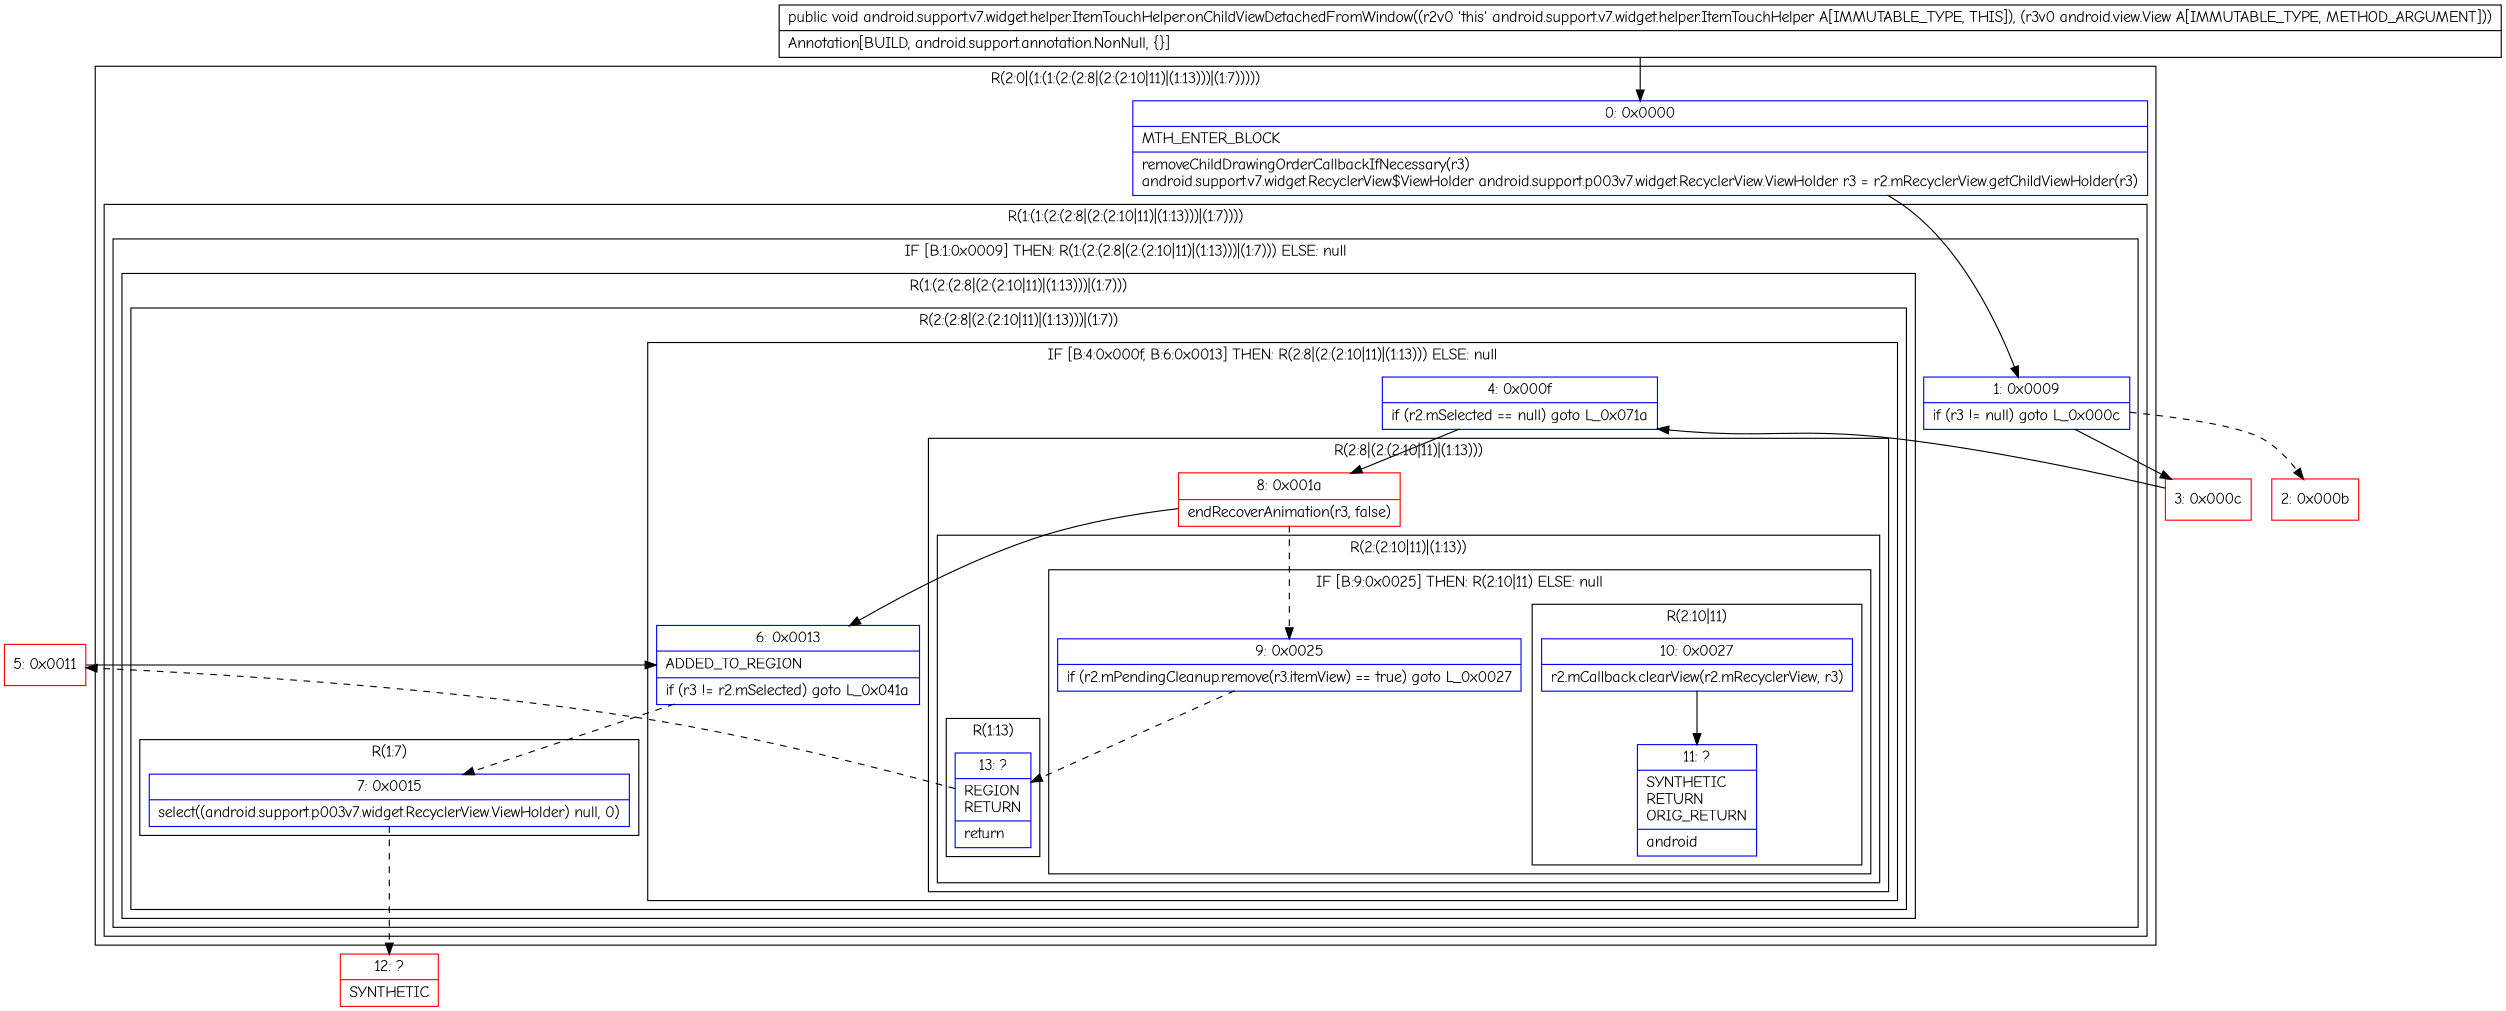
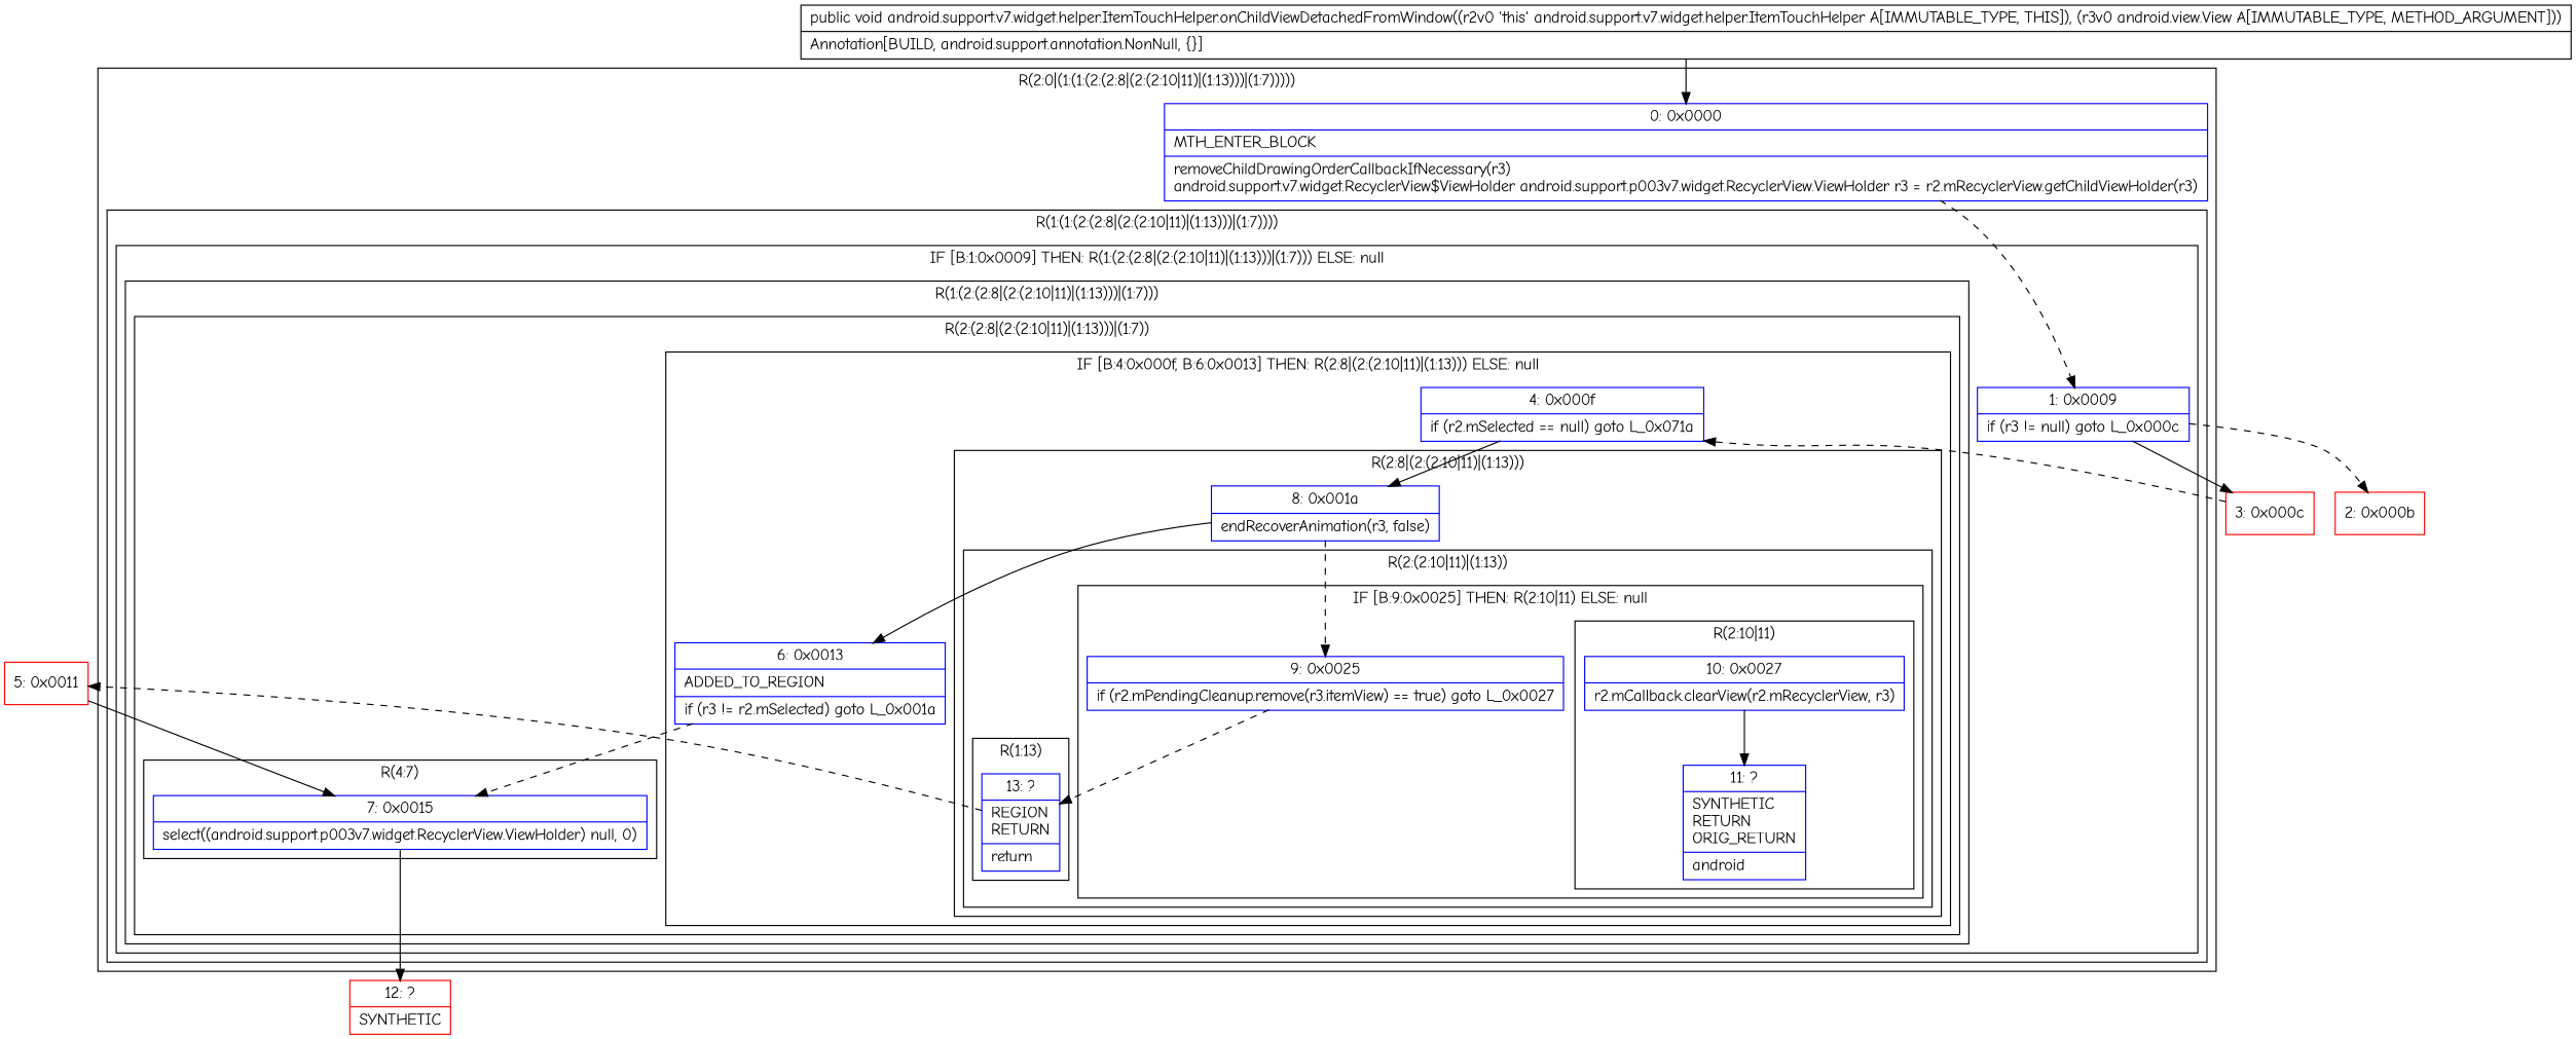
  digraph {
    fontname="Comic Neue"
    node [color=blue fontname="Comic Neue" shape=record]
    edge [fontname="Comic Neue"]
    n1 [label="{10\:\ 0x0027|r2.mCallback.clearView(r2.mRecyclerView, r3)\l}"]
    n2 [label="{11\:\ ?|SYNTHETIC\lRETURN\lORIG_RETURN\l|android\l}"]
    n3 [label="{9\:\ 0x0025|if (r2.mPendingCleanup.remove(r3.itemView) == true) goto L_0x0027\l}"]
    n4 [label="{13\:\ ?|REGION\lRETURN\l|return\l}"]
-   n5 [color=red label="{8\:\ 0x001a|endRecoverAnimation(r3, false)\l}"]
+   n5 [label="{8\:\ 0x001a|endRecoverAnimation(r3, false)\l}"]
    n6 [label="{4\:\ 0x000f|if (r2.mSelected == null) goto L_0x071a\l}"]
-   n7 [label="{6\:\ 0x0013|ADDED_TO_REGION\l|if (r3 != r2.mSelected) goto L_0x041a\l}"]
+   n7 [label="{6\:\ 0x0013|ADDED_TO_REGION\l|if (r3 != r2.mSelected) goto L_0x001a\l}"]
    n8 [label="{7\:\ 0x0015|select((android.support.p003v7.widget.RecyclerView.ViewHolder) null, 0)\l}"]
    n9 [label="{1\:\ 0x0009|if (r3 != null) goto L_0x000c\l}"]
    n10 [label="{0\:\ 0x0000|MTH_ENTER_BLOCK\l|removeChildDrawingOrderCallbackIfNecessary(r3)\landroid.support.v7.widget.RecyclerView$ViewHolder android.support.p003v7.widget.RecyclerView.ViewHolder r3 = r2.mRecyclerView.getChildViewHolder(r3)\l}"]
    n11 [color=red label="{5\:\ 0x0011}"]
    n12 [color=red label="{12\:\ ?|SYNTHETIC\l}"]
    n13 [color=red label="{2\:\ 0x000b}"]
    n14 [color=red label="{3\:\ 0x000c}"]
    n15 [label="{public void android.support.v7.widget.helper.ItemTouchHelper.onChildViewDetachedFromWindow((r2v0 'this' android.support.v7.widget.helper.ItemTouchHelper A[IMMUTABLE_TYPE, THIS]), (r3v0 android.view.View A[IMMUTABLE_TYPE, METHOD_ARGUMENT]))  | Annotation[BUILD, android.support.annotation.NonNull, \{\}]\l}" color=""]
    subgraph cluster_1 {
      label="R(2:0|(1:(1:(2:(2:8|(2:(2:10|11)|(1:13)))|(1:7)))))"
      n10
      subgraph cluster_2 {
        label="R(1:(1:(2:(2:8|(2:(2:10|11)|(1:13)))|(1:7))))"
        subgraph cluster_3 {
          label="IF [B:1:0x0009] THEN: R(1:(2:(2:8|(2:(2:10|11)|(1:13)))|(1:7))) ELSE: null"
          n9
          subgraph cluster_4 {
            label="R(1:(2:(2:8|(2:(2:10|11)|(1:13)))|(1:7)))"
            subgraph cluster_5 {
              label="R(2:(2:8|(2:(2:10|11)|(1:13)))|(1:7))"
              subgraph cluster_6 {
                label="IF [B:4:0x000f, B:6:0x0013] THEN: R(2:8|(2:(2:10|11)|(1:13))) ELSE: null"
                n6
                n7
                subgraph cluster_7 {
                  label="R(2:8|(2:(2:10|11)|(1:13)))"
                  n5
                  subgraph cluster_8 {
                    label="R(2:(2:10|11)|(1:13))"
                    subgraph cluster_9 {
                      label="IF [B:9:0x0025] THEN: R(2:10|11) ELSE: null"
                      n3
                      subgraph cluster_10 {
                        label="R(2:10|11)"
                        n1
                        n2
                      }
                    }
                    subgraph cluster_11 {
                      label="R(1:13)"
                      n4
                    }
                  }
                }
              }
              subgraph cluster_12 {
-               label="R(1:7)"
+               label="R(4:7)"
                n8
              }
            }
          }
        }
      }
    }
    n1 -> n2
    n3 -> n4 [style=dashed]
    n4 -> n11 [style=dashed]
    n5 -> n3 [style=dashed]
    n5 -> n7
    n6 -> n5
    n7 -> n8 [style=dashed]
-   n8 -> n12 [style=dashed]
+   n8 -> n12
    n9 -> n13 [style=dashed]
    n9 -> n14
-   n10 -> n9
-   n11 -> n7
-   n14 -> n6
+   n10 -> n9 [style=dashed]
+   n11 -> n8
+   n14 -> n6 [style=dashed]
    n15 -> n10
  }
